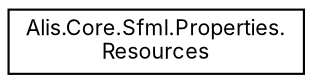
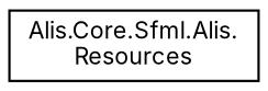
  digraph {
    rankdir=TB
    fontname=Inter
-   n1 [color=black fillcolor=white fontname=Inter fontsize=10 height=0.2 label="Alis.Core.Sfml.Properties.\lResources" shape=record style=filled width=0.4]
+   n1 [color=black fillcolor=white fontname=Inter fontsize=10 height=0.2 label="Alis.Core.Sfml.Alis.\lResources" shape=record style=filled width=0.4]
  }
